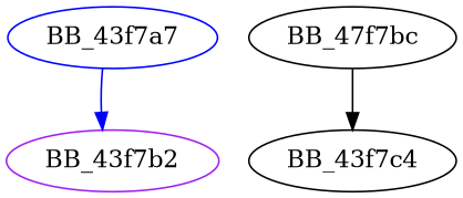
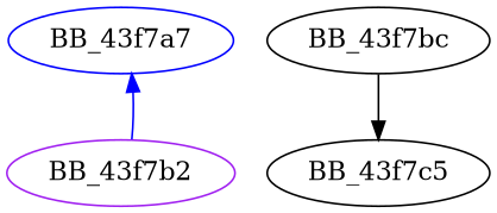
  digraph {
    node [color=black]
    BB_43f7a7 [color=blue]
    BB_43f7b2 [color=purple]
-   BB_43f7bc [label=BB_47f7bc]
-   BB_43f7c5 [label=BB_43f7c4]
-   BB_43f7a7 -> BB_43f7b2 [color=blue]
+   BB_43f7bc
+   BB_43f7c5
+   BB_43f7b2 -> BB_43f7a7 [color=blue]
    BB_43f7bc -> BB_43f7c5 [color=black]
  }
